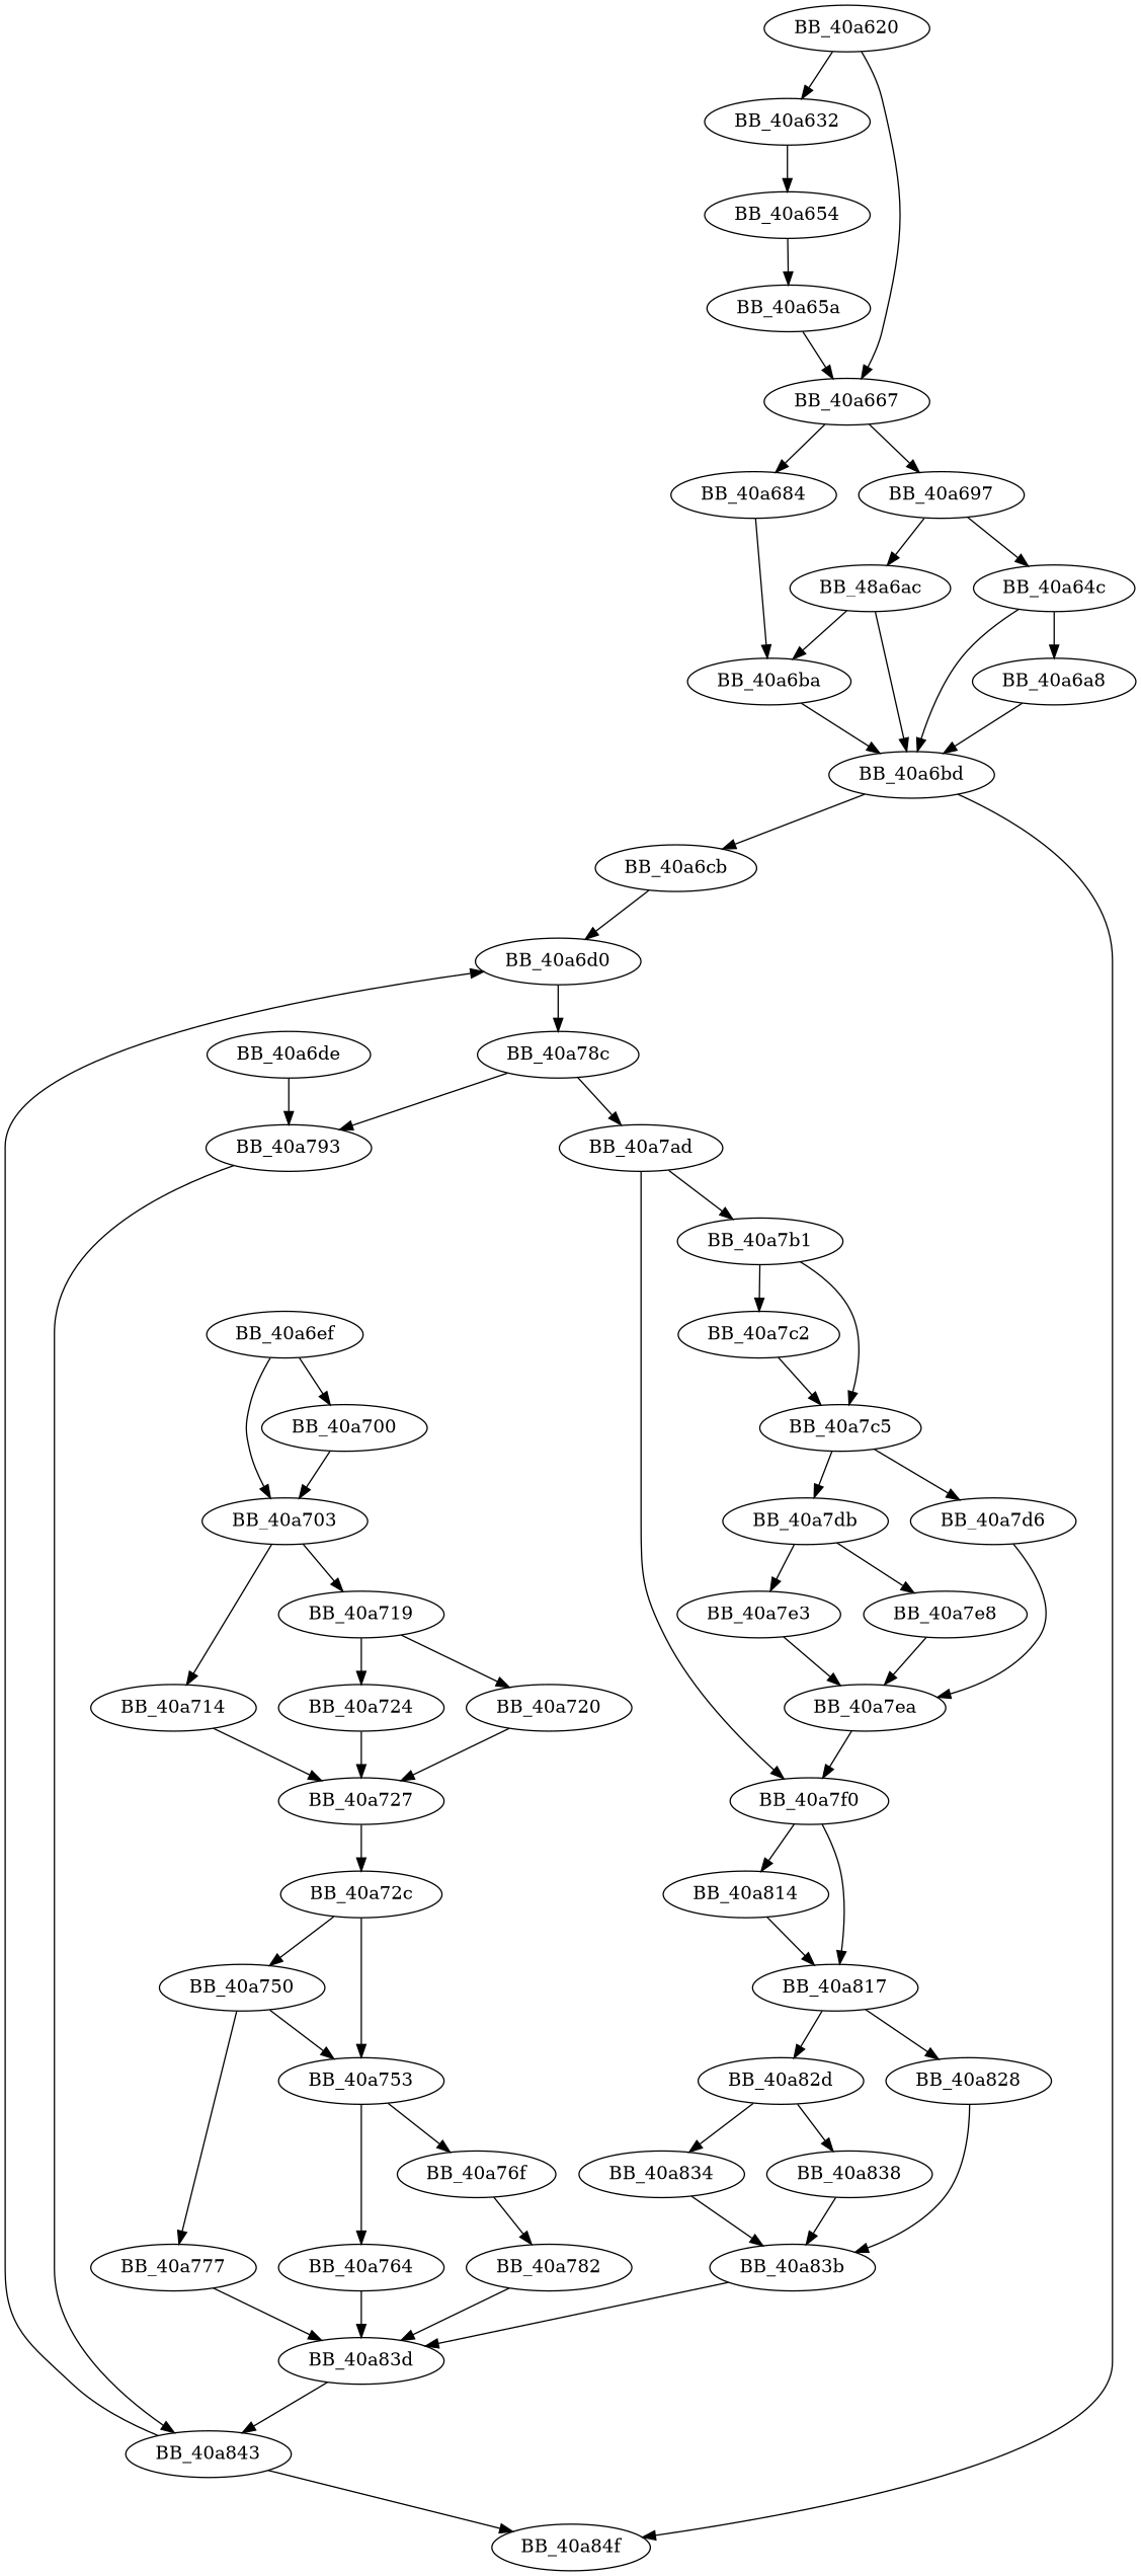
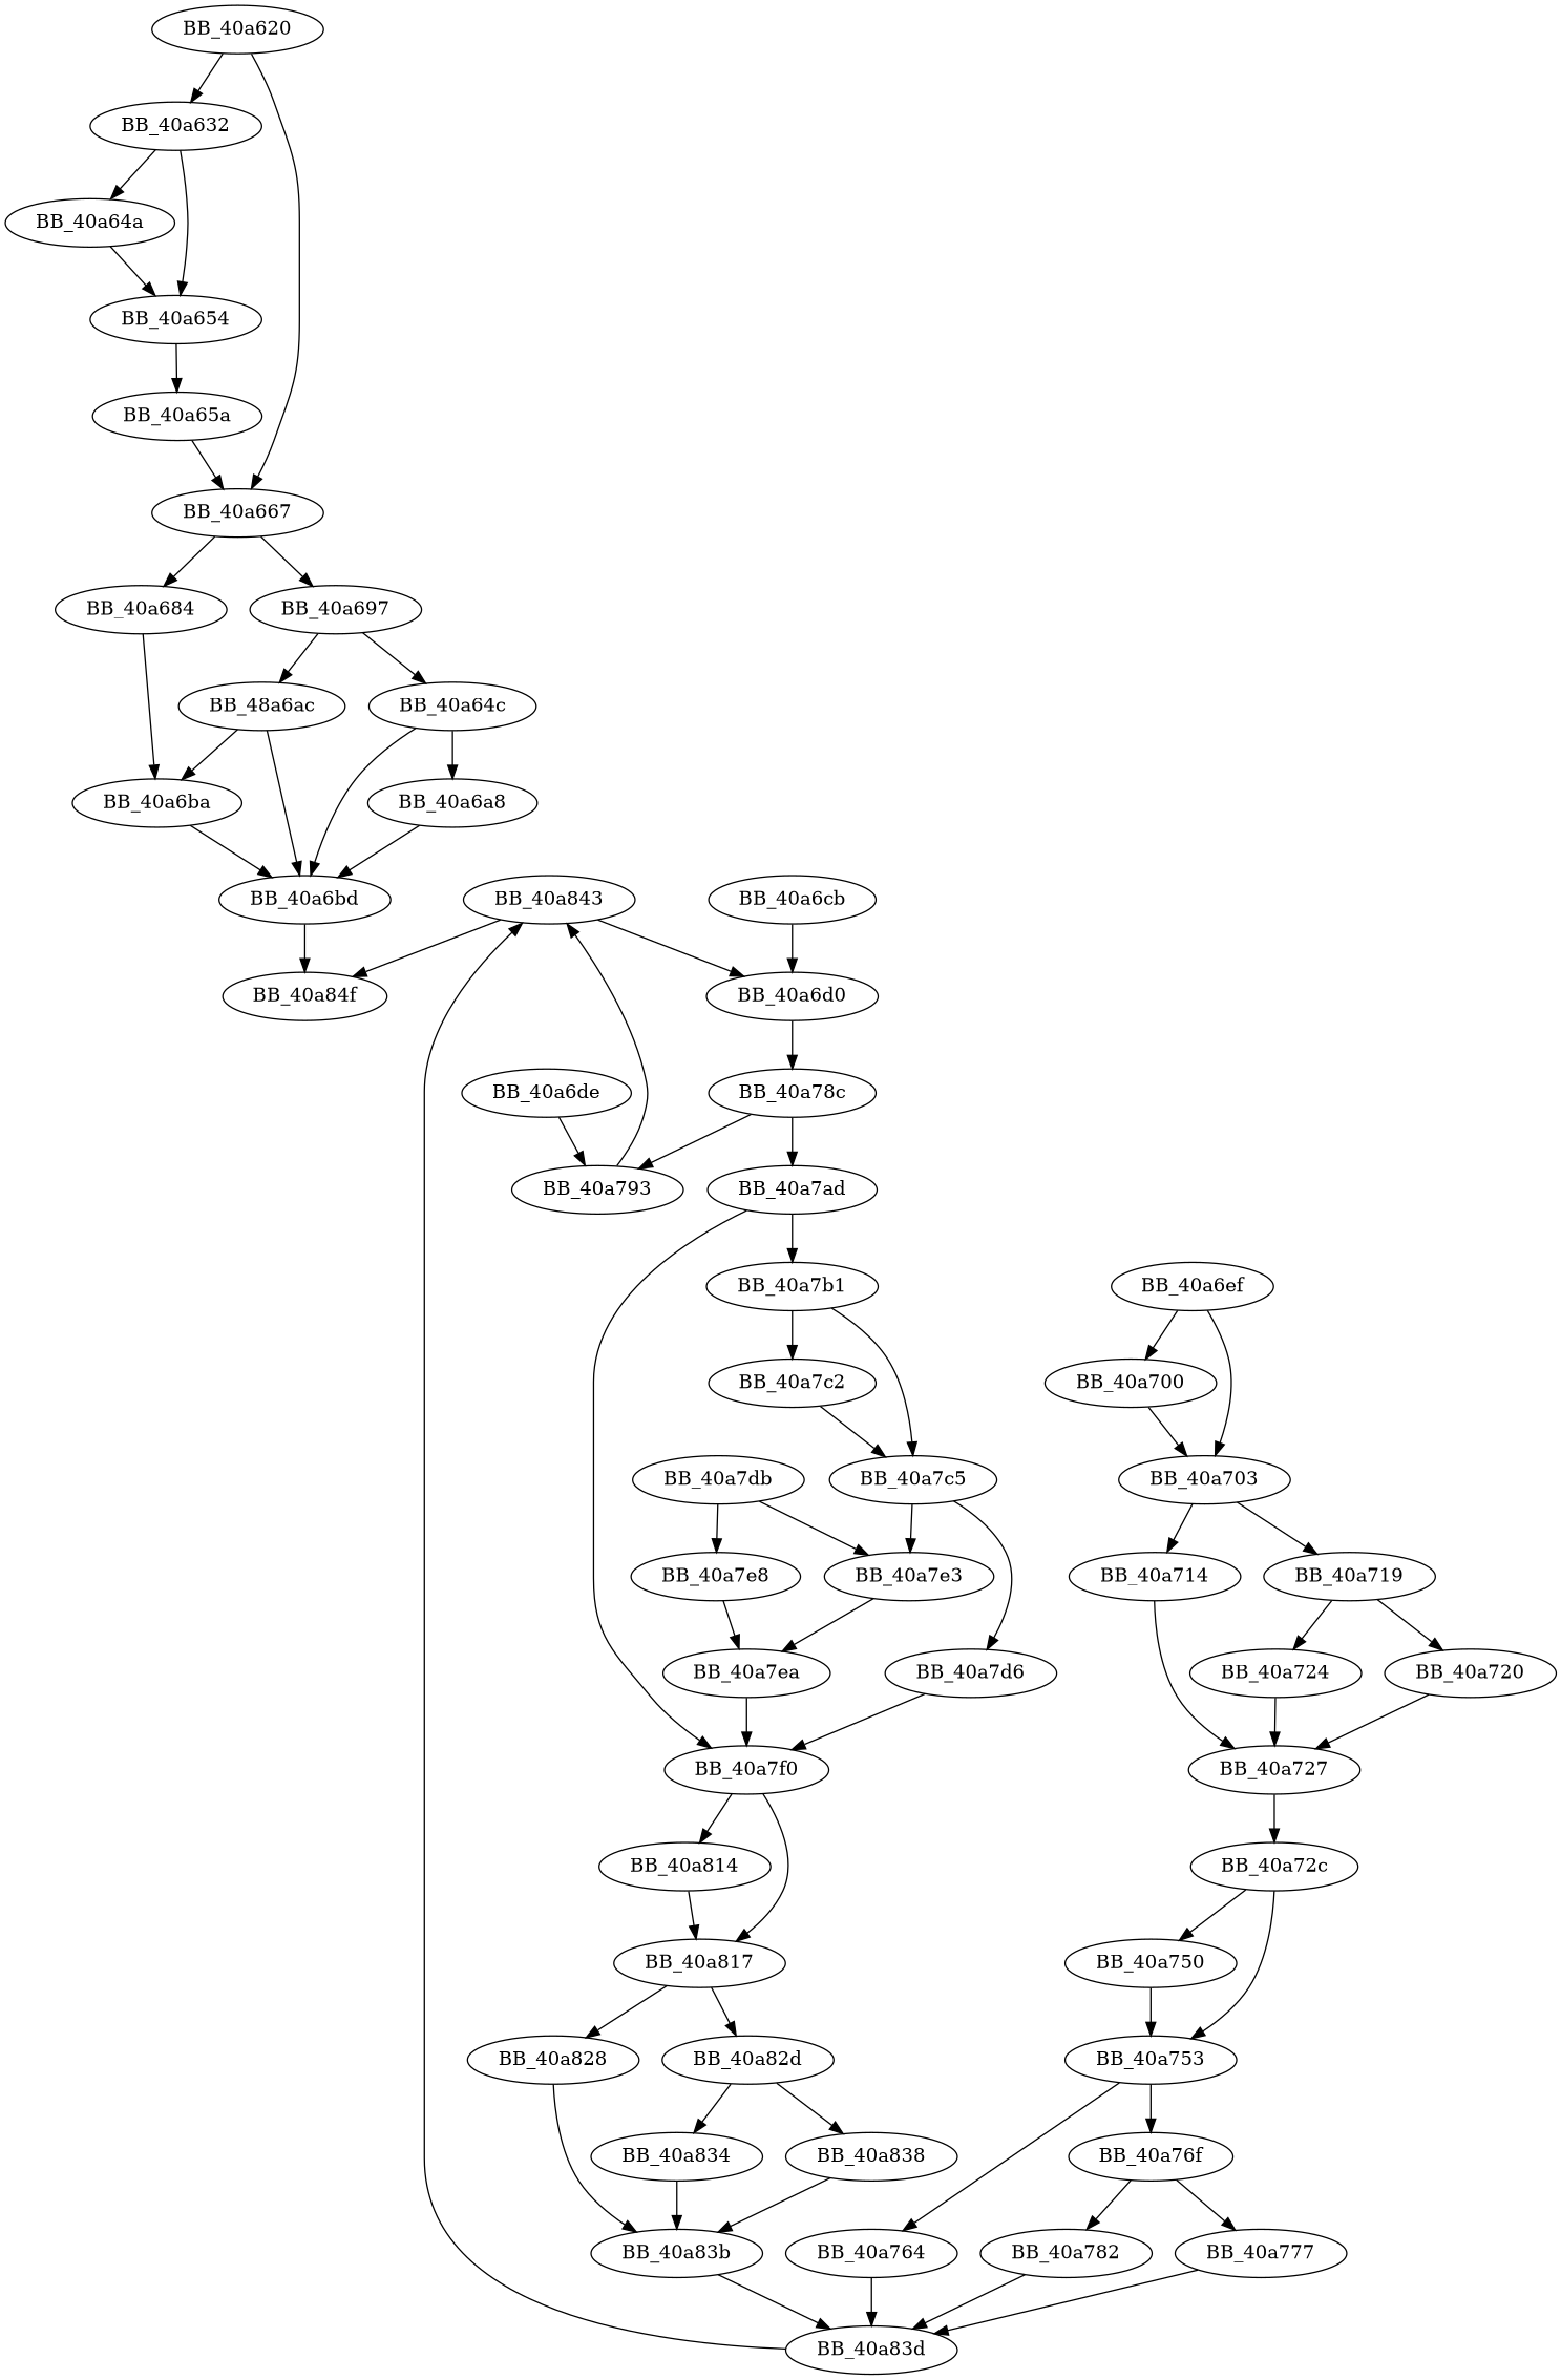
  digraph {
    BB_40a620
    BB_40a632
    BB_40a667
+   BB_40a64a
    BB_40a654
    BB_40a684
    BB_40a697
    BB_40a65a
    BB_40a6ba
    n10 [label=BB_40a64c]
    n11 [label=BB_48a6ac]
    BB_40a6bd
    BB_40a6a8
    BB_40a6cb
    BB_40a84f
    BB_40a6d0
    BB_40a78c
    BB_40a6de
    BB_40a793
    BB_40a7ad
    BB_40a843
    BB_40a7b1
    BB_40a7f0
    BB_40a6ef
    BB_40a700
    BB_40a703
    BB_40a72c
    BB_40a750
    BB_40a753
    BB_40a714
    BB_40a719
    BB_40a764
    BB_40a76f
    BB_40a727
    BB_40a720
    BB_40a724
    BB_40a83d
    BB_40a777
    BB_40a782
    BB_40a7c2
    BB_40a7c5
    BB_40a814
    BB_40a817
    BB_40a7d6
    BB_40a7db
    BB_40a828
    BB_40a82d
    BB_40a7ea
    BB_40a7e3
    BB_40a7e8
    BB_40a83b
    BB_40a834
    BB_40a838
    BB_40a620 -> BB_40a632
    BB_40a620 -> BB_40a667
+   BB_40a632 -> BB_40a64a
    BB_40a632 -> BB_40a654
    BB_40a667 -> BB_40a684
    BB_40a667 -> BB_40a697
+   BB_40a64a -> BB_40a654
    BB_40a654 -> BB_40a65a
    BB_40a684 -> BB_40a6ba
    BB_40a697 -> n10
    BB_40a697 -> n11
    BB_40a65a -> BB_40a667
    BB_40a6ba -> BB_40a6bd
    n10 -> BB_40a6bd
    n10 -> BB_40a6a8
    n11 -> BB_40a6ba
    n11 -> BB_40a6bd
-   BB_40a6bd -> BB_40a6cb
    BB_40a6bd -> BB_40a84f
    BB_40a6a8 -> BB_40a6bd
    BB_40a6cb -> BB_40a6d0
    BB_40a6d0 -> BB_40a78c
    BB_40a78c -> BB_40a793
    BB_40a78c -> BB_40a7ad
    BB_40a6de -> BB_40a793
    BB_40a793 -> BB_40a843
    BB_40a7ad -> BB_40a7b1
    BB_40a7ad -> BB_40a7f0
    BB_40a843 -> BB_40a84f
    BB_40a843 -> BB_40a6d0
    BB_40a7b1 -> BB_40a7c2
    BB_40a7b1 -> BB_40a7c5
    BB_40a7f0 -> BB_40a814
    BB_40a7f0 -> BB_40a817
    BB_40a6ef -> BB_40a700
    BB_40a6ef -> BB_40a703
    BB_40a700 -> BB_40a703
    BB_40a703 -> BB_40a714
    BB_40a703 -> BB_40a719
    BB_40a72c -> BB_40a750
    BB_40a72c -> BB_40a753
    BB_40a750 -> BB_40a753
    BB_40a753 -> BB_40a764
    BB_40a753 -> BB_40a76f
    BB_40a714 -> BB_40a727
    BB_40a719 -> BB_40a720
    BB_40a719 -> BB_40a724
    BB_40a764 -> BB_40a83d
-   BB_40a750 -> BB_40a777
+   BB_40a76f -> BB_40a777
    BB_40a76f -> BB_40a782
    BB_40a727 -> BB_40a72c
    BB_40a720 -> BB_40a727
    BB_40a724 -> BB_40a727
    BB_40a83d -> BB_40a843
    BB_40a777 -> BB_40a83d
    BB_40a782 -> BB_40a83d
    BB_40a7c2 -> BB_40a7c5
    BB_40a7c5 -> BB_40a7d6
-   BB_40a7c5 -> BB_40a7db
+   BB_40a7c5 -> BB_40a7e3
    BB_40a814 -> BB_40a817
    BB_40a817 -> BB_40a828
    BB_40a817 -> BB_40a82d
-   BB_40a7d6 -> BB_40a7ea
+   BB_40a7d6 -> BB_40a7f0
    BB_40a7db -> BB_40a7e3
    BB_40a7db -> BB_40a7e8
    BB_40a828 -> BB_40a83b
    BB_40a82d -> BB_40a834
    BB_40a82d -> BB_40a838
    BB_40a7ea -> BB_40a7f0
    BB_40a7e3 -> BB_40a7ea
    BB_40a7e8 -> BB_40a7ea
    BB_40a83b -> BB_40a83d
    BB_40a834 -> BB_40a83b
    BB_40a838 -> BB_40a83b
  }
